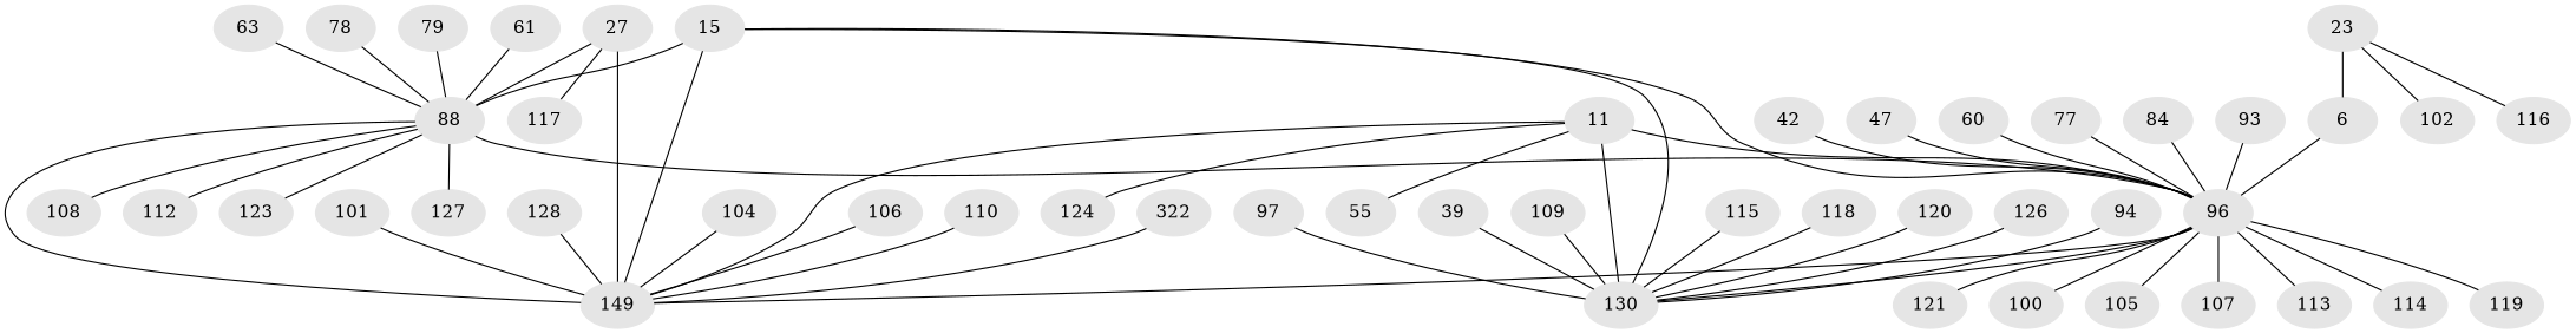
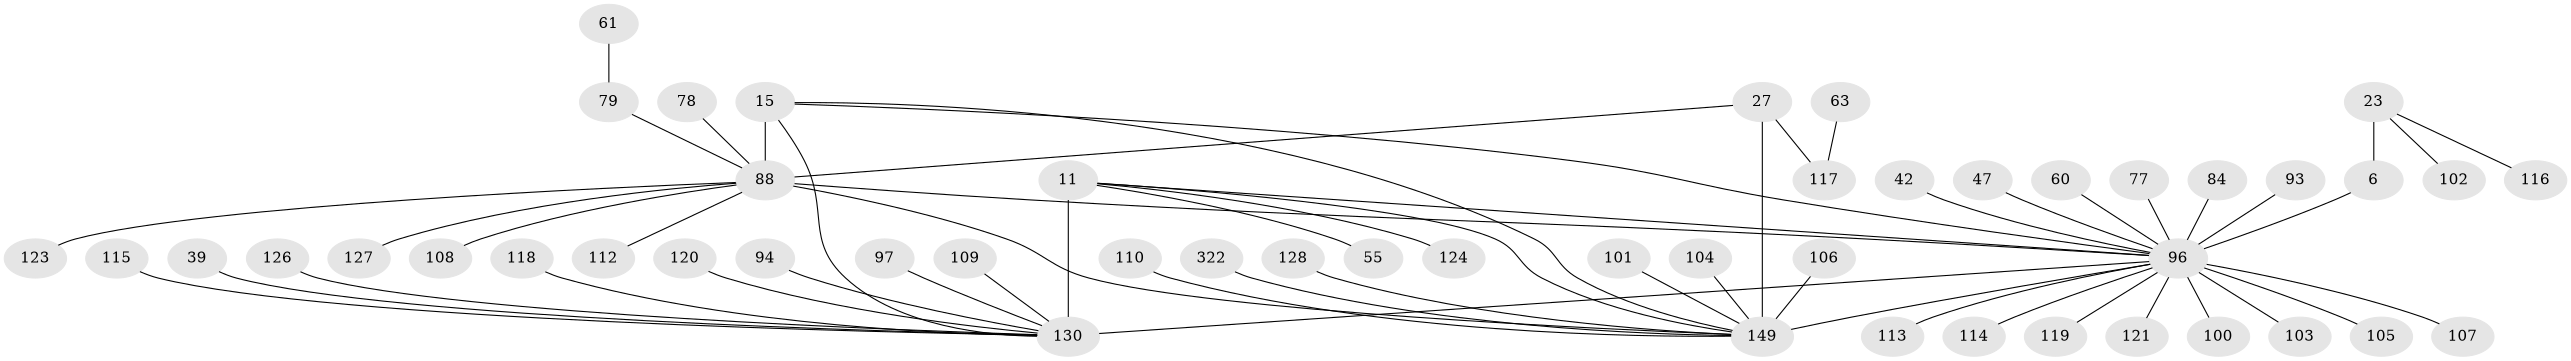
  graph {
    node [color=gray90 style=filled]
    6 [super="+4"]
    96 [super="+87+69"]
    n3 [label=149 super="+70+125+45+46+53+56+86"]
    130 [super="+12+34+54+57+10+33+49+35+76+85+90+92"]
    100
+   103 [super="+41"]
    105
    107
    113
    114 [super="+66"]
    119 [super="+50"]
    121
    11 [super="+9"]
    55
    124
    15 [super="+14"]
    88 [super="+71+51+59"]
    108
    112
    123
    127
    23 [super="+22"]
    102
    116
    27 [super="+25"]
    117 [super="+52"]
    42
    47 [super="+36"]
    60
    61
    63
    77
    78
    79 [super="+74"]
    84
    93
    94
    97
    n39 [label=39]
    101
    104 [super="+37"]
    106 [super="+75"]
    109
    110
    115
    118
    120
    n48 [label=322 super="+89"]
    126
    128 [super="+68"]
    6 -- 96 [weight=10]
    96 -- n3 [weight=2]
    96 -- 130 [weight=2]
    96 -- 100
+   96 -- 103
    96 -- 105
    96 -- 107
    96 -- 113
    96 -- 114
    96 -- 119
    96 -- 121
    11 -- 96
    11 -- n3 [weight=2]
    11 -- 130 [weight=8]
    11 -- 55
    11 -- 124
    15 -- 96
    15 -- n3
    15 -- 130
    15 -- 88 [weight=8]
    88 -- 96 [weight=2]
    88 -- n3 [weight=2]
    88 -- 108
    88 -- 112
    88 -- 123
    88 -- 127
    23 -- 6 [weight=8]
    23 -- 102
    23 -- 116
    27 -- n3 [weight=8]
    27 -- 88
    27 -- 117
    42 -- 96
    47 -- 96
    60 -- 96
-   61 -- 88
-   63 -- 88
+   61 -- 79
+   63 -- 117
    77 -- 96
    78 -- 88
    79 -- 88
    84 -- 96
    93 -- 96
    94 -- 130
    97 -- 130
    n39 -- 130
    101 -- n3
    104 -- n3
    106 -- n3
    109 -- 130
    110 -- n3
    115 -- 130
    118 -- 130
    120 -- 130
    n48 -- n3
    126 -- 130
    128 -- n3
  }
